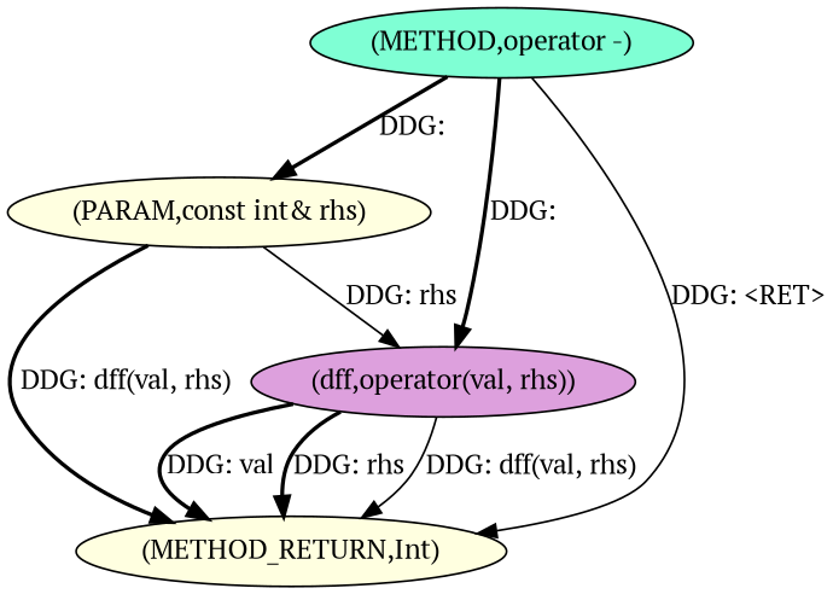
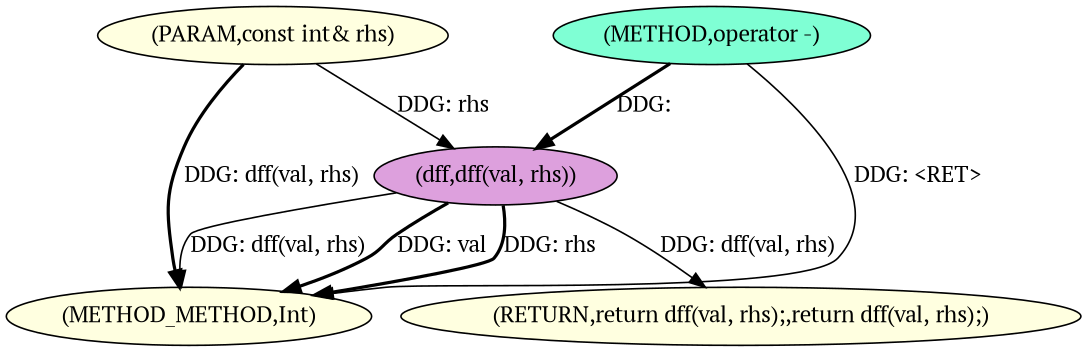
  digraph {
    fontname="PT Serif"
    node [fillcolor=lightyellow fontname="PT Serif" style=filled]
    edge [fontname="PT Serif" style=bold]
    n1 [fillcolor=aquamarine label="(METHOD,operator -)"]
    n2 [label="(PARAM,const int& rhs)"]
-   n3 [fillcolor=plum label="(dff,operator(val, rhs))"]
-   n4 [label="(METHOD_RETURN,Int)"]
-   n1 -> n2 [label="DDG: "]
+   n3 [fillcolor=plum label="(dff,dff(val, rhs))"]
+   n4 [label="(METHOD_METHOD,Int)"]
+   n5 [label="(RETURN,return dff(val, rhs);,return dff(val, rhs);)"]
    n1 -> n3 [label="DDG: "]
    n1 -> n4 [label="DDG: <RET>" style=solid]
    n2 -> n3 [label="DDG: rhs" style=solid]
    n2 -> n4 [label="DDG: dff(val, rhs)"]
    n3 -> n4 [label="DDG: rhs"]
    n3 -> n4 [label="DDG: dff(val, rhs)" style=solid]
    n3 -> n4 [label="DDG: val"]
+   n3 -> n5 [label="DDG: dff(val, rhs)" style=solid]
  }
